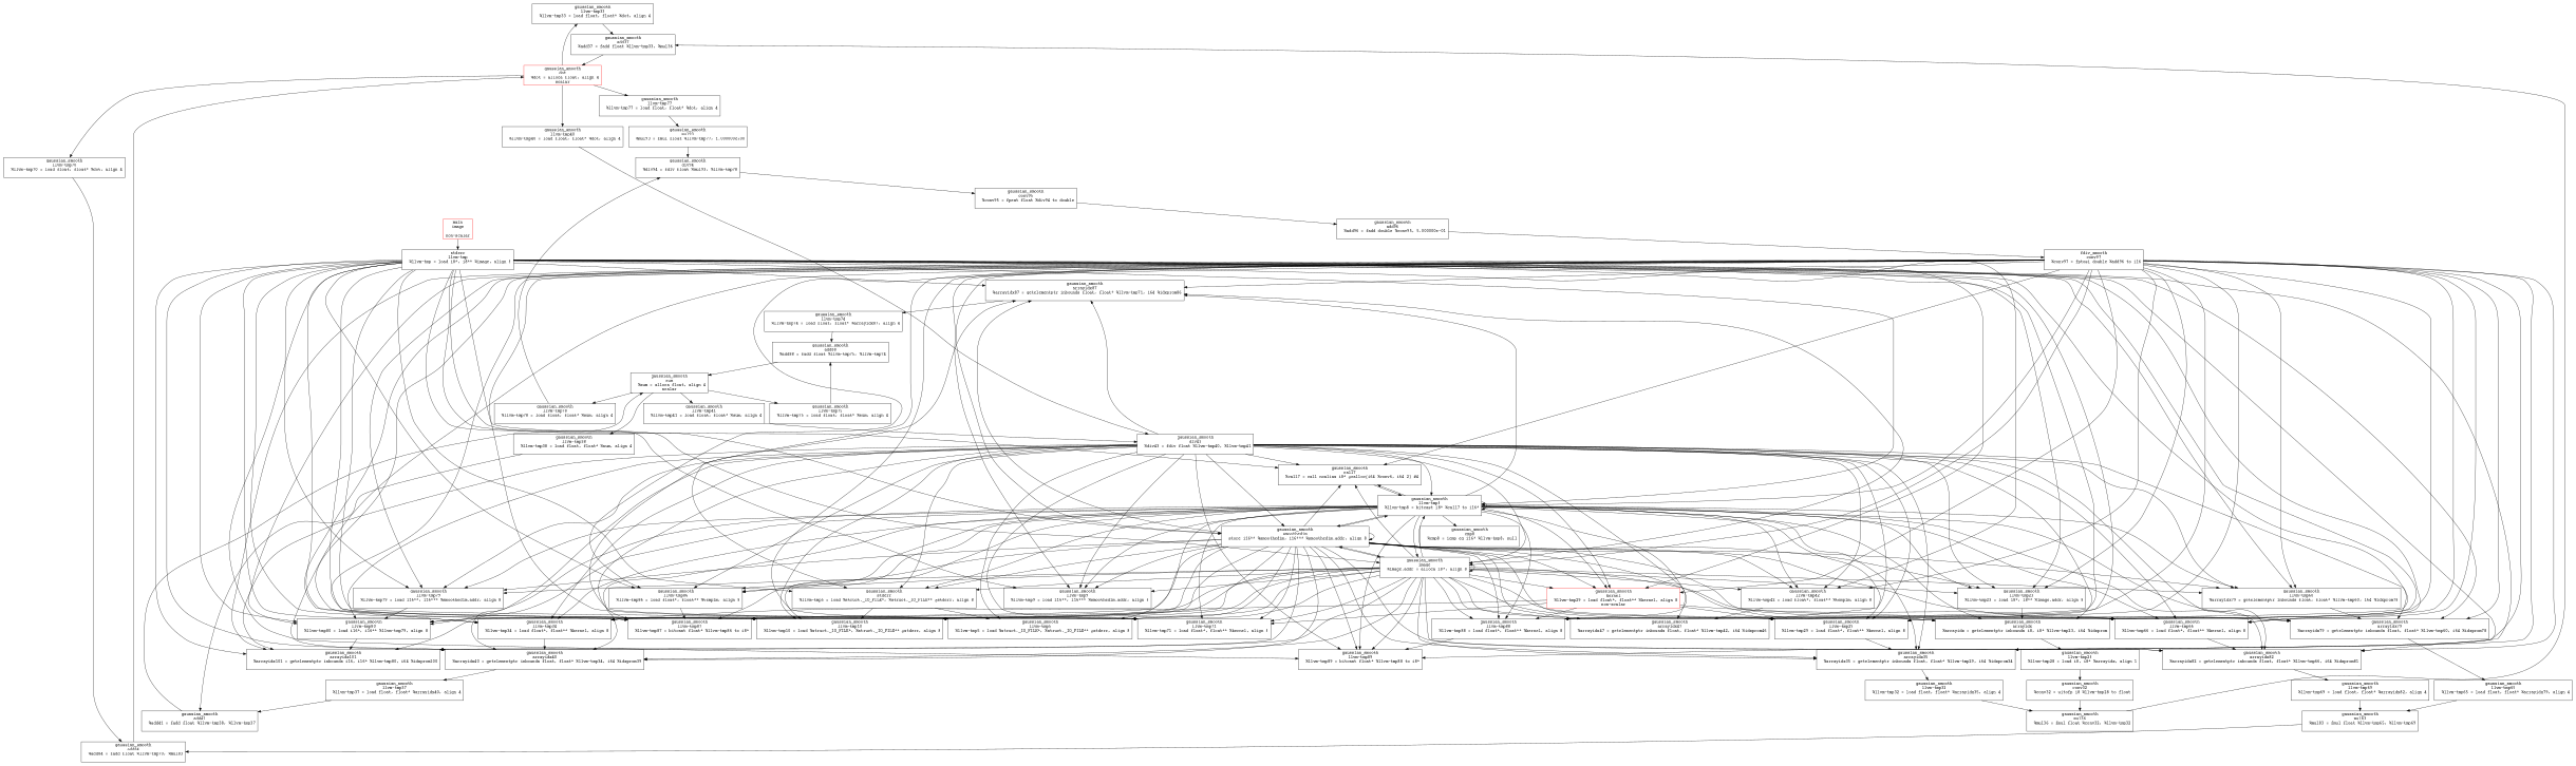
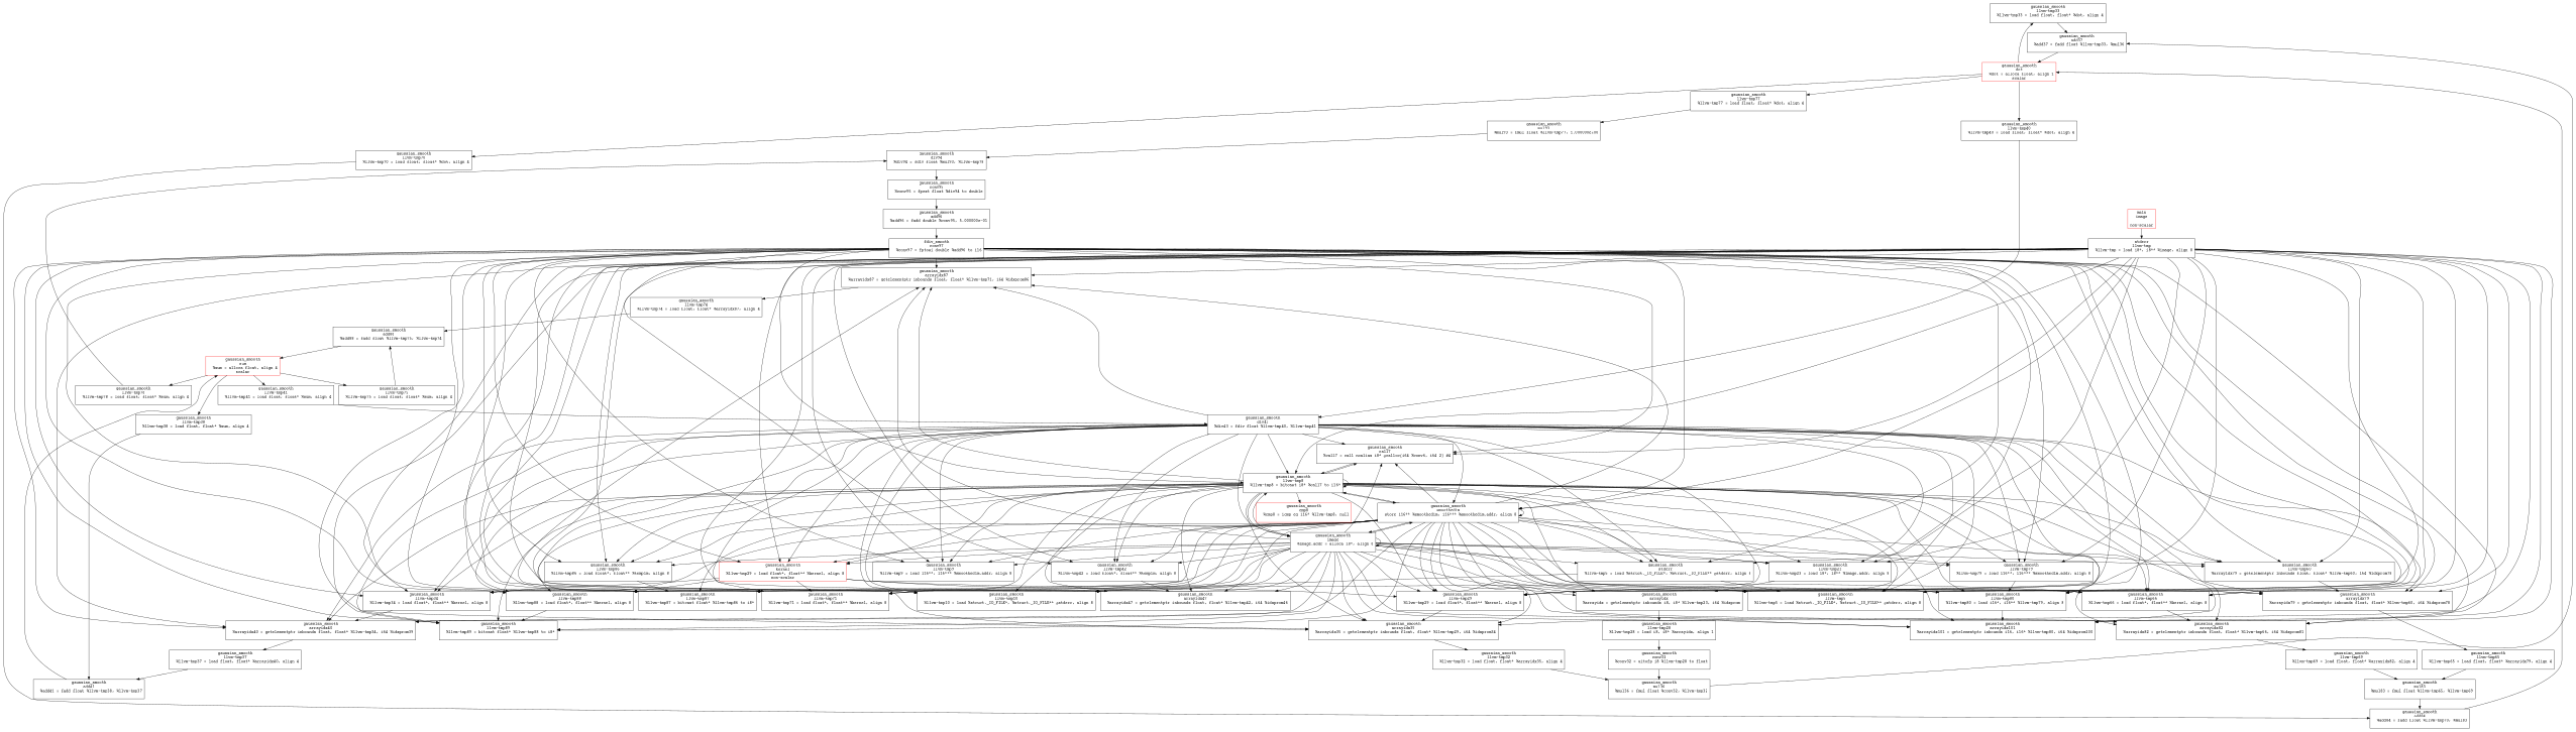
  digraph {
    fontname="Courier Prime"
    node [color=black fontname="Courier Prime" shape=box]
    edge [color=black fontname="Courier Prime" style=solid]
    n1 [label="gaussian_smooth\nllvm-tmp33\n  %llvm-tmp33 = load float, float* %dot, align 4\n\n"]
    n2 [label="gaussian_smooth\nadd37\n  %add37 = fadd float %llvm-tmp33, %mul36\n\n"]
-   n3 [color=red label="gaussian_smooth\ndot\n  %dot = alloca float, align 4\nscalar\n"]
+   n3 [color=red label="gaussian_smooth\ndot\n  %dot = alloca float, align 1\nscalar\n"]
    n4 [label="gaussian_smooth\narrayidx101\n  %arrayidx101 = getelementptr inbounds i16, i16* %llvm-tmp80, i64 %idxprom100\n\n"]
    n5 [label="gaussian_smooth\nllvm-tmp32\n  %llvm-tmp32 = load float, float* %arrayidx35, align 4\n\n"]
    n6 [label="gaussian_smooth\nmul36\n  %mul36 = fmul float %conv32, %llvm-tmp32\n\n"]
    n7 [label="gaussian_smooth\narrayidx35\n  %arrayidx35 = getelementptr inbounds float, float* %llvm-tmp29, i64 %idxprom34\n\n"]
    n8 [label="gaussian_smooth\nllvm-tmp38\n  %llvm-tmp38 = load float, float* %sum, align 4\n\n"]
    n9 [label="gaussian_smooth\nadd41\n  %add41 = fadd float %llvm-tmp38, %llvm-tmp37\n\n"]
-   n10 [label="gaussian_smooth\nsum\n  %sum = alloca float, align 4\nscalar\n"]
+   n10 [color=red label="gaussian_smooth\nsum\n  %sum = alloca float, align 4\nscalar\n"]
    n11 [label="gaussian_smooth\nllvm-tmp41\n  %llvm-tmp41 = load float, float* %sum, align 4\n\n"]
    n12 [label="gaussian_smooth\ndiv43\n  %div43 = fdiv float %llvm-tmp40, %llvm-tmp41\n\n"]
    n13 [label="gaussian_smooth\narrayidx47\n  %arrayidx47 = getelementptr inbounds float, float* %llvm-tmp42, i64 %idxprom46\n\n"]
    n14 [label="gaussian_smooth\narrayidx79\n  %arrayidx79 = getelementptr inbounds float, float* %llvm-tmp60, i64 %idxprom78\n\n"]
    n15 [label="gaussian_smooth\narrayidx82\n  %arrayidx82 = getelementptr inbounds float, float* %llvm-tmp66, i64 %idxprom81\n\n"]
    n16 [label="gaussian_smooth\narrayidx87\n  %arrayidx87 = getelementptr inbounds float, float* %llvm-tmp71, i64 %idxprom86\n\n"]
    n17 [label="gaussian_smooth\nllvm-tmp29\n  %llvm-tmp29 = load float*, float** %kernel, align 8\n\n"]
    n18 [label="gaussian_smooth\nllvm-tmp34\n  %llvm-tmp34 = load float*, float** %kernel, align 8\n\n"]
    n19 [label="gaussian_smooth\narrayidx40\n  %arrayidx40 = getelementptr inbounds float, float* %llvm-tmp34, i64 %idxprom39\n\n"]
    n20 [label="gaussian_smooth\nllvm-tmp66\n  %llvm-tmp66 = load float*, float** %kernel, align 8\n\n"]
    n21 [label="gaussian_smooth\nllvm-tmp71\n  %llvm-tmp71 = load float*, float** %kernel, align 8\n\n"]
    n22 [label="gaussian_smooth\nllvm-tmp89\n  %llvm-tmp89 = bitcast float* %llvm-tmp88 to i8*\n\n"]
    n23 [label="gaussian_smooth\nllvm-tmp88\n  %llvm-tmp88 = load float*, float** %kernel, align 8\n\n"]
    n24 [color=red label="gaussian_smooth\nkernel\n  %llvm-tmp29 = load float*, float** %kernel, align 8\nnon-scalar\n"]
    n25 [label="gaussian_smooth\nllvm-tmp10\n  %llvm-tmp10 = load %struct._IO_FILE*, %struct._IO_FILE** @stderr, align 8\n\n"]
    n26 [label="gaussian_smooth\nllvm-tmp23\n  %llvm-tmp23 = load i8*, i8** %image.addr, align 8\n\n"]
    n27 [label="gaussian_smooth\narrayidx\n  %arrayidx = getelementptr inbounds i8, i8* %llvm-tmp23, i64 %idxprom\n\n"]
    n28 [label="gaussian_smooth\nllvm-tmp42\n  %llvm-tmp42 = load float*, float** %tempim, align 8\n\n"]
    n29 [label="gaussian_smooth\nllvm-tmp5\n  %llvm-tmp5 = load %struct._IO_FILE*, %struct._IO_FILE** @stderr, align 8\n\n"]
    n30 [label="gaussian_smooth\nllvm-tmp60\n  %arrayidx79 = getelementptr inbounds float, float* %llvm-tmp60, i64 %idxprom78\n\n"]
    n31 [label="gaussian_smooth\nllvm-tmp80\n  %llvm-tmp80 = load i16*, i16** %llvm-tmp79, align 8\n\n"]
    n32 [label="gaussian_smooth\nllvm-tmp79\n  %llvm-tmp79 = load i16**, i16*** %smoothedim.addr, align 8\n\n"]
    n33 [label="gaussian_smooth\nllvm-tmp87\n  %llvm-tmp87 = bitcast float* %llvm-tmp86 to i8*\n\n"]
    n34 [label="gaussian_smooth\nllvm-tmp86\n  %llvm-tmp86 = load float*, float** %tempim, align 8\n\n"]
    n35 [label="gaussian_smooth\nllvm-tmp9\n  %llvm-tmp9 = load i16**, i16*** %smoothedim.addr, align 8\n\n"]
    n36 [label="gaussian_smooth\nstderr\n  %llvm-tmp5 = load %struct._IO_FILE*, %struct._IO_FILE** @stderr, align 8\n\n"]
    n37 [label="gaussian_smooth\nsmoothedim\n  store i16** %smoothedim, i16*** %smoothedim.addr, align 8\n\n"]
    n38 [label="gaussian_smooth\nimage\n  %image.addr = alloca i8*, align 8\n\n"]
    n39 [label="gaussian_smooth\nllvm-tmp8\n  %llvm-tmp8 = bitcast i8* %call7 to i16*\n\n"]
    n40 [label="gaussian_smooth\ncall7\n  %call7 = call noalias i8* @calloc(i64 %conv6, i64 2) #4\n\n"]
    n41 [label="gaussian_smooth\nadd88\n  %add88 = fadd float %llvm-tmp75, %llvm-tmp74\n\n"]
    n42 [label="gaussian_smooth\nllvm-tmp75\n  %llvm-tmp75 = load float, float* %sum, align 4\n\n"]
    n43 [label="gaussian_smooth\nllvm-tmp78\n  %llvm-tmp78 = load float, float* %sum, align 4\n\n"]
    n44 [label="gaussian_smooth\nadd84\n  %add84 = fadd float %llvm-tmp70, %mul83\n\n"]
    n45 [label="gaussian_smooth\nllvm-tmp40\n  %llvm-tmp40 = load float, float* %dot, align 4\n\n"]
    n46 [label="gaussian_smooth\nllvm-tmp70\n  %llvm-tmp70 = load float, float* %dot, align 4\n\n"]
    n47 [label="gaussian_smooth\nllvm-tmp77\n  %llvm-tmp77 = load float, float* %dot, align 4\n\n"]
    n48 [label="gaussian_smooth\nmul83\n  %mul83 = fmul float %llvm-tmp65, %llvm-tmp69\n\n"]
    n49 [label="gaussian_smooth\nllvm-tmp65\n  %llvm-tmp65 = load float, float* %arrayidx79, align 4\n\n"]
    n50 [label="gaussian_smooth\nllvm-tmp69\n  %llvm-tmp69 = load float, float* %arrayidx82, align 4\n\n"]
    n51 [label="gaussian_smooth\nllvm-tmp74\n  %llvm-tmp74 = load float, float* %arrayidx87, align 4\n\n"]
-   n52 [label="gaussian_smooth\ncmp8\n  %cmp8 = icmp eq i16* %llvm-tmp8, null\n\n"]
+   n52 [color=red label="gaussian_smooth\ncmp8\n  %cmp8 = icmp eq i16* %llvm-tmp8, null\n\n"]
    n53 [label="gaussian_smooth\nllvm-tmp37\n  %llvm-tmp37 = load float, float* %arrayidx40, align 4\n\n"]
    n54 [label="gaussian_smooth\nllvm-tmp28\n  %llvm-tmp28 = load i8, i8* %arrayidx, align 1\n\n"]
    n55 [label="fdiv_smooth\nconv97\n  %conv97 = fptosi double %add96 to i16\n\n"]
    n56 [label="gaussian_smooth\nadd96\n  %add96 = fadd double %conv95, 5.000000e-01\n\n"]
    n57 [label="gaussian_smooth\nconv95\n  %conv95 = fpext float %div94 to double\n\n"]
    n58 [label="gaussian_smooth\ndiv94\n  %div94 = fdiv float %mul93, %llvm-tmp78\n\n"]
    n59 [label="gaussian_smooth\nmul93\n  %mul93 = fmul float %llvm-tmp77, 1.000000e+00\n\n"]
    n60 [label="gaussian_smooth\nconv32\n  %conv32 = uitofp i8 %llvm-tmp28 to float\n\n"]
    n61 [label="stderr\nllvm-tmp\n  %llvm-tmp = load i8*, i8** %image, align 8\n\n"]
    n62 [color=red label="main\nimage\n\nnon-scalar\n"]
    n1 -> n2
    n2 -> n3
    n3 -> n1
    n3 -> n45
    n3 -> n46
    n3 -> n47
    n5 -> n6
    n6 -> n2
    n7 -> n5
    n8 -> n9
    n9 -> n10
    n10 -> n8
    n10 -> n11
    n10 -> n42
    n10 -> n43
    n11 -> n12
    n12 -> n4
    n12 -> n7
    n12 -> n13
    n12 -> n14
    n12 -> n15
    n12 -> n16
    n12 -> n17
    n12 -> n18
    n12 -> n19
    n12 -> n20
    n12 -> n21
    n12 -> n22
    n12 -> n23
    n12 -> n24
    n12 -> n25
    n12 -> n26
    n12 -> n27
    n12 -> n28
    n12 -> n29
    n12 -> n30
    n12 -> n31
    n12 -> n32
    n12 -> n33
    n12 -> n34
    n12 -> n35
    n12 -> n36
    n12 -> n37
    n12 -> n38
    n12 -> n39
    n12 -> n40
    n14 -> n49
    n15 -> n50
    n16 -> n51
    n17 -> n7
    n18 -> n19
    n19 -> n53
    n20 -> n15
    n21 -> n16
    n23 -> n22
    n24 -> n17
    n24 -> n18
    n24 -> n20
    n24 -> n21
    n24 -> n23
    n26 -> n27
    n27 -> n54
    n28 -> n13
    n30 -> n14
    n31 -> n4
    n32 -> n31
    n34 -> n33
    n36 -> n25
    n36 -> n29
    n37 -> n4
    n37 -> n7
    n37 -> n13
    n37 -> n14
    n37 -> n15
    n37 -> n16
    n37 -> n17
    n37 -> n18
    n37 -> n19
    n37 -> n20
    n37 -> n21
    n37 -> n22
    n37 -> n23
    n37 -> n24
    n37 -> n25
    n37 -> n26
    n37 -> n27
    n37 -> n28
    n37 -> n29
    n37 -> n30
    n37 -> n31
    n37 -> n32
    n37 -> n33
    n37 -> n34
    n37 -> n35
    n37 -> n36
    n37 -> n37
    n37 -> n38
    n37 -> n39
    n37 -> n40
    n38 -> n4
    n38 -> n7
    n38 -> n13
    n38 -> n14
    n38 -> n15
    n38 -> n16
    n38 -> n17
    n38 -> n18
    n38 -> n19
    n38 -> n20
    n38 -> n21
    n38 -> n22
    n38 -> n23
    n38 -> n24
    n38 -> n25
    n38 -> n26
    n38 -> n27
    n38 -> n28
    n38 -> n29
    n38 -> n30
    n38 -> n31
    n38 -> n32
    n38 -> n33
    n38 -> n34
    n38 -> n35
    n38 -> n36
    n38 -> n37
    n38 -> n38
    n38 -> n39
    n38 -> n40
    n39 -> n4
    n39 -> n7
    n39 -> n13
    n39 -> n14
    n39 -> n15
    n39 -> n16
    n39 -> n17
    n39 -> n18
    n39 -> n19
    n39 -> n20
    n39 -> n21
    n39 -> n22
    n39 -> n23
    n39 -> n24
    n39 -> n25
    n39 -> n26
    n39 -> n27
    n39 -> n28
    n39 -> n29
    n39 -> n30
    n39 -> n31
    n39 -> n32
    n39 -> n33
    n39 -> n34
    n39 -> n35
    n39 -> n36
    n39 -> n37
    n39 -> n38
    n39 -> n39
    n39 -> n40
    n39 -> n52
    n40 -> n39
    n41 -> n10
    n42 -> n41
    n43 -> n58
    n44 -> n3
    n45 -> n12
    n46 -> n44
    n47 -> n59
    n48 -> n44
    n49 -> n48
    n50 -> n48
    n51 -> n41
    n53 -> n9
    n54 -> n60
    n55 -> n4
    n55 -> n7
    n55 -> n13
    n55 -> n14
    n55 -> n15
    n55 -> n16
    n55 -> n17
    n55 -> n18
    n55 -> n19
    n55 -> n20
    n55 -> n21
    n55 -> n22
    n55 -> n23
    n55 -> n24
    n55 -> n25
    n55 -> n26
    n55 -> n27
    n55 -> n28
    n55 -> n29
    n55 -> n30
    n55 -> n31
    n55 -> n32
    n55 -> n33
    n55 -> n34
    n55 -> n35
    n55 -> n36
    n55 -> n37
-   n55 -> n38
    n55 -> n39
    n55 -> n40
    n56 -> n55
    n57 -> n56
    n58 -> n57
    n59 -> n58
    n60 -> n6
    n61 -> n4
    n61 -> n7
    n61 -> n13
    n61 -> n14
    n61 -> n15
    n61 -> n16
    n61 -> n17
    n61 -> n18
    n61 -> n19
    n61 -> n20
    n61 -> n21
    n61 -> n22
    n61 -> n23
    n61 -> n24
    n61 -> n25
    n61 -> n26
    n61 -> n27
    n61 -> n28
    n61 -> n29
    n61 -> n30
    n61 -> n31
    n61 -> n32
    n61 -> n33
    n61 -> n34
    n61 -> n35
    n61 -> n36
    n61 -> n37
-   n61 -> n38
    n61 -> n39
    n61 -> n40
    n62 -> n61
  }
